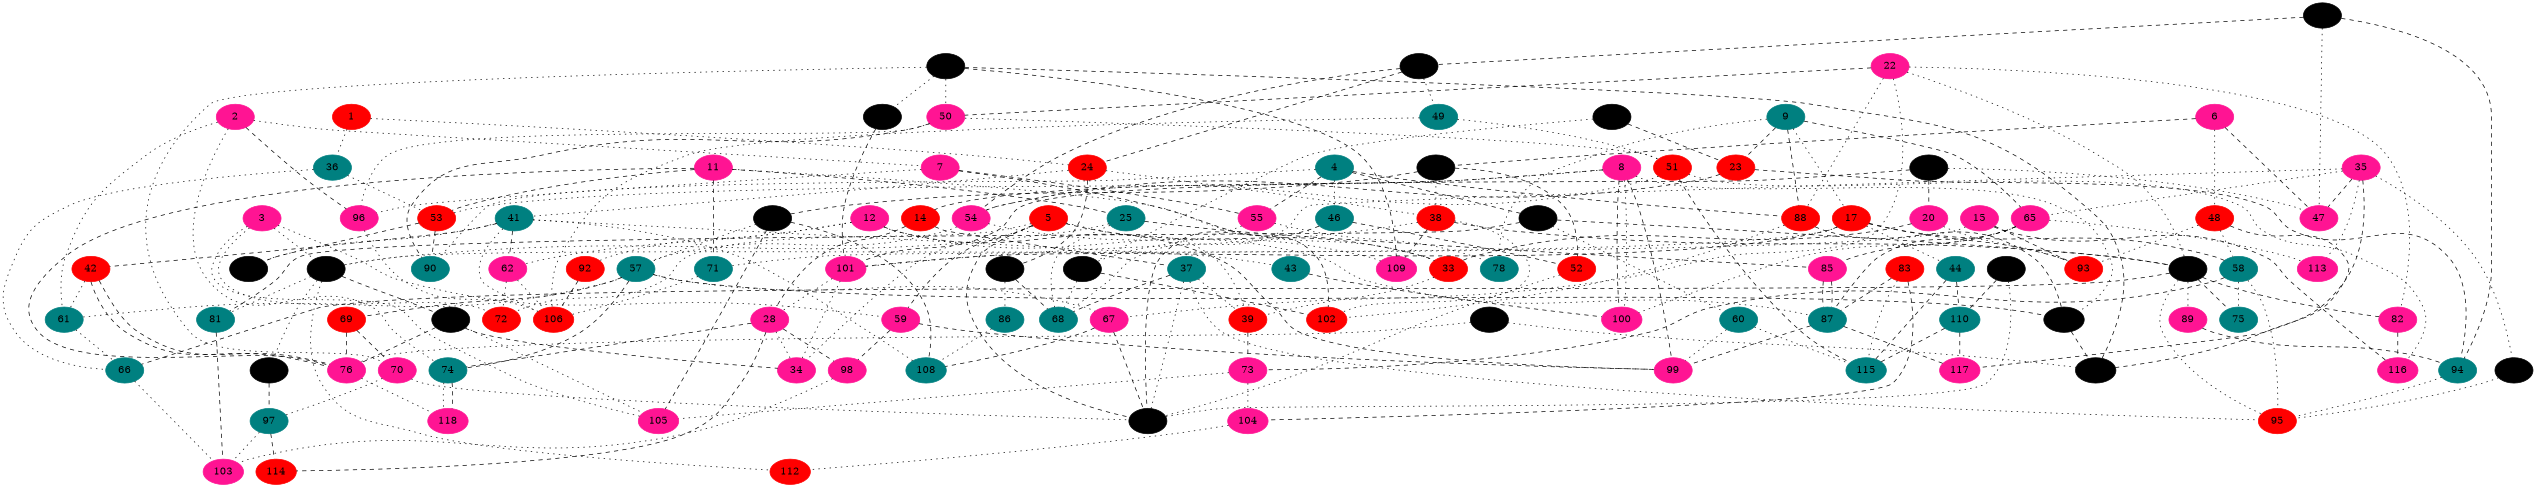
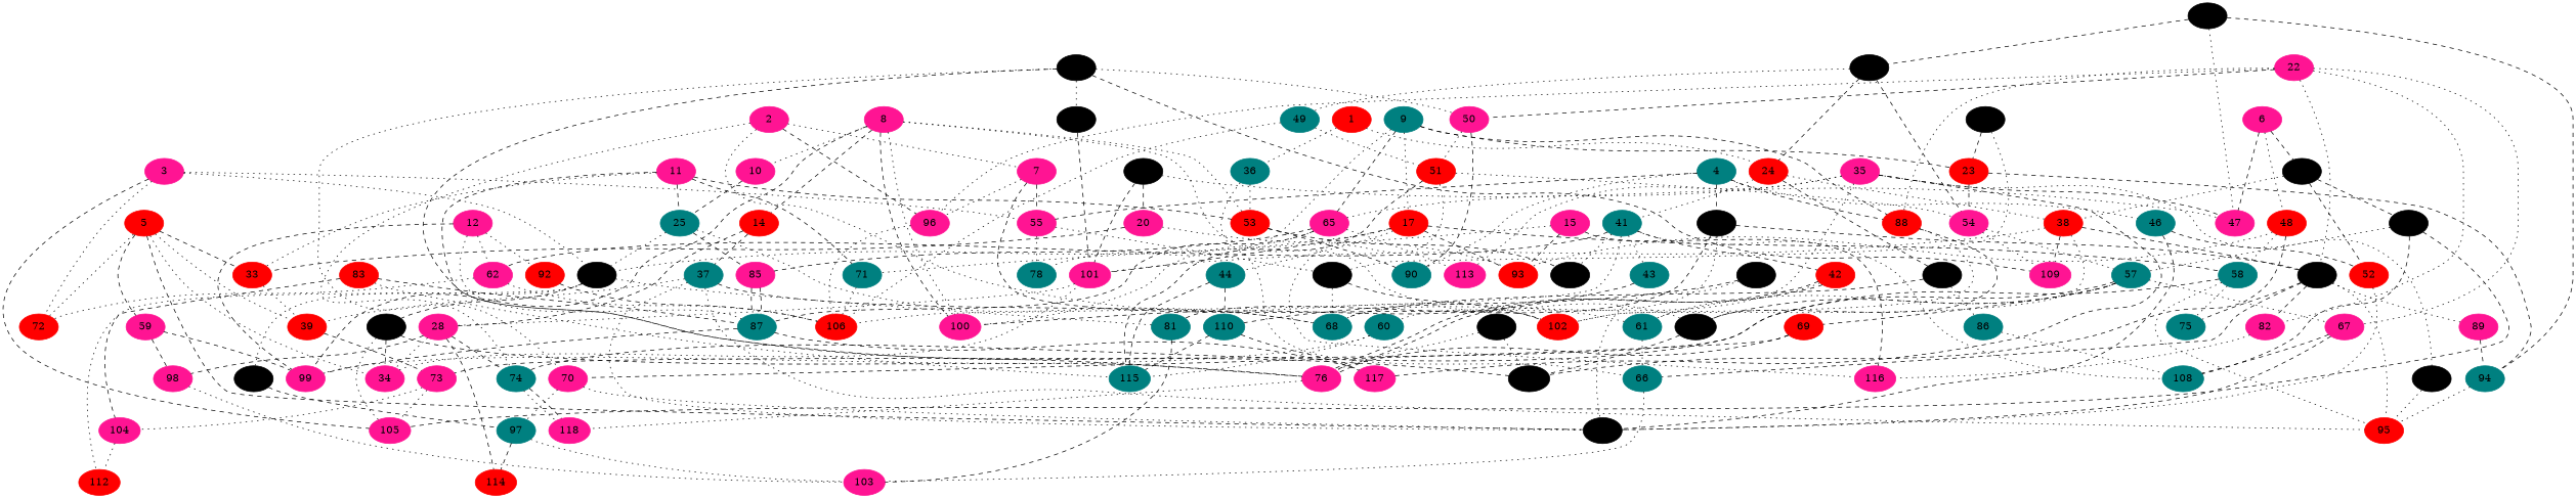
  graph {
    node [color=deeppink style=filled]
    edge [style=dotted]
    1 [color=red]
    24 [color=red]
    36 [color=teal]
    38 [color=red]
    40 [color=black]
    41 [color=teal]
    53 [color=red]
    66 [color=teal]
    2
    7
    61 [color=teal]
    74 [color=teal]
    96
    55
    102 [color=red]
    118
    106 [color=red]
    26 [color=black]
    3
    59
    72 [color=red]
    105
    32 [color=black]
    79 [color=black]
    81 [color=teal]
    112 [color=red]
    99
    98
    4 [color=teal]
    45 [color=black]
    46 [color=teal]
    88 [color=red]
    90 [color=teal]
    63 [color=black]
    60 [color=teal]
    84 [color=black]
    52 [color=red]
    78 [color=teal]
    56 [color=black]
    107 [color=black]
    5 [color=red]
    33 [color=red]
    34
    39 [color=red]
    101
    73
    21 [color=black]
    6
    47
    48 [color=red]
    29 [color=black]
    93 [color=red]
    58 [color=teal]
    111 [color=black]
    8
+   10
    14 [color=red]
    100
    25 [color=teal]
    28
    37 [color=teal]
    64 [color=black]
    9 [color=teal]
    17 [color=red]
    23 [color=red]
    65
    44 [color=teal]
    94 [color=teal]
    54
    87 [color=teal]
    85
    113
    68 [color=teal]
    11
    71 [color=teal]
    76
    12
    62
    92 [color=red]
    117
    13 [color=black]
    114 [color=red]
    95 [color=red]
    15
    116
    16 [color=black]
    18 [color=black]
    49 [color=teal]
    110 [color=teal]
    115 [color=teal]
    75 [color=teal]
    51 [color=red]
    57 [color=teal]
    109
    19 [color=black]
    20
    108 [color=teal]
    22
    50
    67
    82
    89
    86 [color=teal]
    42 [color=red]
    43 [color=teal]
    97 [color=teal]
    103
    27 [color=black]
    69 [color=red]
    30 [color=black]
    31 [color=black]
    70
    80 [color=black]
    35
    91 [color=black]
    104
    83 [color=red]
    1 -- 24
    1 -- 36
    24 -- 38
    24 -- 40 [style=dashed]
    24 -- 41
    36 -- 53
    36 -- 66
    38 -- 102
    38 -- 63 [style=dashed]
    38 -- 101
    38 -- 109 [style=dashed]
    40 -- 68 [style=dashed]
    40 -- 86
    41 -- 106
    41 -- 64
    41 -- 62 [style=dashed]
    41 -- 108
    41 -- 42 [style=dashed]
    41 -- 43
    53 -- 90 [style=dashed]
    53 -- 64 [style=dashed]
    66 -- 103
    2 -- 7
    2 -- 61
    2 -- 74
    2 -- 96 [style=dashed]
    7 -- 96
    7 -- 55 [style=dashed]
    7 -- 102 [style=dashed]
    61 -- 66
    74 -- 118
    74 -- 118 [style=dashed]
    96 -- 106
    55 -- 78
    55 -- 56
    26 -- 32 [style=dashed]
    26 -- 79
    26 -- 81
    26 -- 112
    3 -- 26
-   3 -- 59
+   3 -- 55
    3 -- 72
-   3 -- 105
+   3 -- 105 [style=dashed]
    59 -- 99 [style=dashed]
    59 -- 98 [style=dashed]
    32 -- 105
    32 -- 34 [style=dashed]
    32 -- 76 [style=dashed]
    79 -- 97 [style=dashed]
    81 -- 103 [style=dashed]
    98 -- 103
    4 -- 55 [style=dashed]
    4 -- 45 [style=dashed]
    4 -- 46
    4 -- 88 [style=dashed]
    4 -- 90
    45 -- 81 [style=dashed]
    45 -- 63 [style=dashed]
    45 -- 60
    46 -- 84 [style=dashed]
    46 -- 52 [style=dashed]
    88 -- 102
    88 -- 107 [style=dashed]
    63 -- 66 [style=dashed]
    63 -- 95
    63 -- 75 [style=dashed]
    63 -- 82 [style=dashed]
    63 -- 89
    60 -- 99
    60 -- 115
    52 -- 84
    56 -- 102 [style=dashed]
    56 -- 68
    107 -- 111 [style=dashed]
    5 -- 59 [style=dashed]
    5 -- 72
    5 -- 84 [style=dashed]
    5 -- 33 [style=dashed]
    5 -- 34
    5 -- 39
    33 -- 39
    34 -- 101
    39 -- 73 [style=dashed]
    101 -- 28
    73 -- 105
    73 -- 104
    21 -- 38
    21 -- 52 [style=dashed]
    21 -- 29 [style=dashed]
    6 -- 21 [style=dashed]
    6 -- 47 [style=dashed]
    6 -- 48
    48 -- 93
    48 -- 58
    48 -- 111 [style=dashed]
    29 -- 105 [style=dashed]
    29 -- 57
    29 -- 108 [style=dashed]
    58 -- 73 [style=dashed]
    58 -- 95
    58 -- 75
    8 -- 53
    8 -- 99 [style=dashed]
    8 -- 107
+   8 -- 10
    8 -- 14 [style=dashed]
    8 -- 100 [style=dashed]
    8 -- 100
+   10 -- 25 [style=dashed]
    14 -- 28 [style=dashed]
    14 -- 37 [style=dashed]
    25 -- 26
    25 -- 85 [style=dashed]
    25 -- 68
    28 -- 74 [style=dashed]
    28 -- 98 [style=dashed]
    28 -- 34
    28 -- 114 [style=dashed]
    37 -- 84
    37 -- 39
    37 -- 68 [style=dashed]
    37 -- 95
    9 -- 88 [style=dashed]
    9 -- 78
    9 -- 17
    9 -- 23 [style=dashed]
    9 -- 65 [style=dashed]
    17 -- 26
    17 -- 101 [style=dashed]
    17 -- 93 [style=dashed]
    17 -- 58 [style=dashed]
    17 -- 44
    23 -- 94 [style=dashed]
    23 -- 54 [style=dashed]
    65 -- 100
    65 -- 87 [style=dashed]
    65 -- 85 [style=dashed]
    65 -- 113
    44 -- 110 [style=dashed]
    44 -- 115 [style=dashed]
    94 -- 95
    54 -- 57
    54 -- 109
    87 -- 99 [style=dashed]
    87 -- 117 [style=dashed]
    85 -- 87 [style=dashed]
    85 -- 87 [style=dashed]
    11 -- 53 [style=dashed]
    11 -- 33
    11 -- 25 [style=dashed]
    11 -- 71 [style=dashed]
    11 -- 76 [style=dashed]
    71 -- 106
    76 -- 118
    12 -- 99 [style=dashed]
    12 -- 87
    12 -- 62
    12 -- 92
    62 -- 106
    62 -- 72
    92 -- 106 [style=dashed]
    13 -- 56
    13 -- 23 [style=dashed]
    15 -- 93 [style=dashed]
    15 -- 71
    15 -- 116 [style=dashed]
    16 -- 47
    16 -- 94 [style=dashed]
    16 -- 18 [style=dashed]
    18 -- 24 [style=dashed]
    18 -- 54 [style=dashed]
    18 -- 49
    49 -- 106
    49 -- 51
    110 -- 117 [style=dashed]
    110 -- 115 [style=dashed]
    51 -- 54
    51 -- 116
    51 -- 115 [style=dashed]
    57 -- 61
    57 -- 74 [style=dashed]
    57 -- 107 [style=dashed]
    57 -- 67
    57 -- 69 [style=dashed]
    19 -- 101 [style=dashed]
    19 -- 47
    19 -- 20 [style=dashed]
    20 -- 33 [style=dashed]
    20 -- 93
-   50 -- 96
+   22 -- 96
    22 -- 88
    22 -- 63
    22 -- 50 [style=dashed]
    22 -- 67
    22 -- 82
    50 -- 90 [style=dashed]
    50 -- 51
    67 -- 84 [style=dashed]
    67 -- 108 [style=dashed]
-   82 -- 116 [style=dashed]
+   82 -- 116
    89 -- 94 [style=dashed]
    86 -- 108
    42 -- 61
    42 -- 76 [style=dashed]
    42 -- 76 [style=dashed]
    43 -- 100 [style=dashed]
    97 -- 114 [style=dashed]
    97 -- 103
    27 -- 84
    27 -- 110 [style=dashed]
    69 -- 76 [style=dashed]
    69 -- 70 [style=dashed]
    30 -- 111
    30 -- 76
    31 -- 111 [style=dashed]
    31 -- 109 [style=dashed]
    31 -- 50
    31 -- 70
    31 -- 80
    70 -- 84
    70 -- 97
    80 -- 101 [style=dashed]
    35 -- 47 [style=dashed]
    35 -- 65
    35 -- 113
    35 -- 68
    35 -- 117 [style=dashed]
    35 -- 91
    91 -- 95
    104 -- 112
    83 -- 87 [style=dashed]
    83 -- 115
    83 -- 104 [style=dashed]
  }
